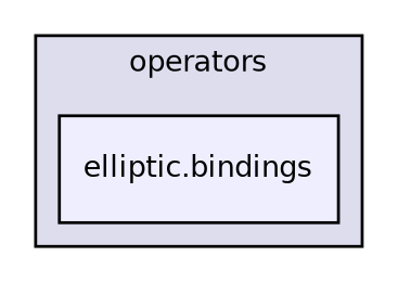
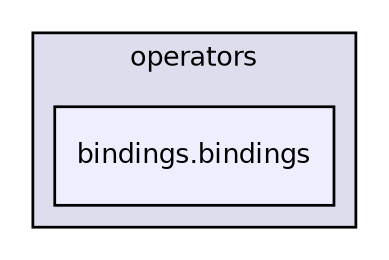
  digraph {
    compound=true
    rankdir=LR
-   n1 [fillcolor="#eeeeff" fontname=Helvetica fontsize=10 label="elliptic.bindings" pencolor=black shape=box style=filled]
+   n1 [fillcolor="#eeeeff" fontname=Helvetica fontsize=10 label="bindings.bindings" pencolor=black shape=box style=filled]
    subgraph cluster_1 {
      bgcolor="#ddddee"
      fontname=Helvetica
      fontsize=10
      label=operators
      pencolor=black
      n1
    }
  }
